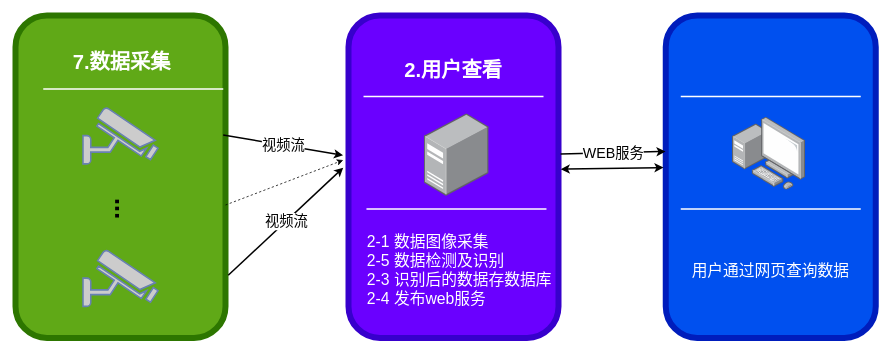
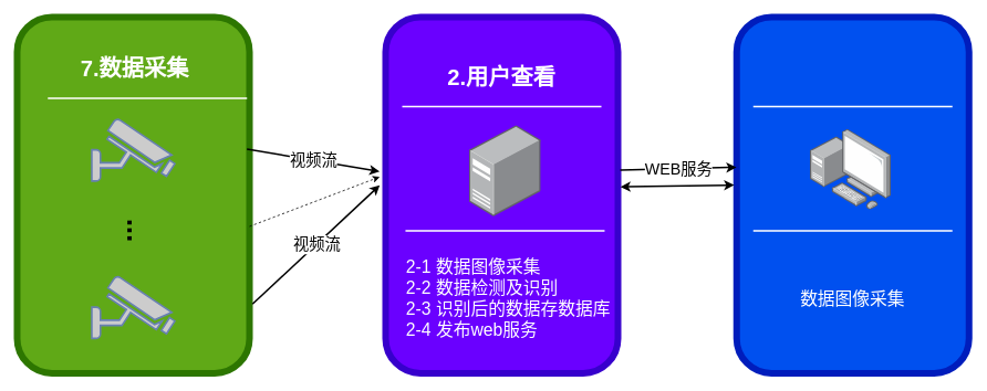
  <mxCell id="0" />
  <mxCell id="1" parent="0" />
  <mxCell id="2" value="" style="whiteSpace=wrap;html=1;rounded=1;shadow=0;strokeWidth=8;fontSize=20;align=center;fillColor=#60a917;strokeColor=#2D7600;fontColor=#ffffff;" parent="1" vertex="1"><mxGeometry x="20" y="20" width="280" height="430" as="geometry" /></mxCell>
  <mxCell id="3" value="7.数据采集" style="text;html=1;strokeColor=none;fillColor=none;align=center;verticalAlign=middle;whiteSpace=wrap;rounded=0;shadow=0;fontSize=27;fontColor=#FFFFFF;fontStyle=1" parent="1" vertex="1"><mxGeometry x="37" y="53" width="250" height="60" as="geometry" /></mxCell>
  <mxCell id="4" value="" style="line;strokeWidth=2;html=1;rounded=0;shadow=0;fontSize=27;align=center;fillColor=none;strokeColor=#FFFFFF;" parent="1" vertex="1"><mxGeometry x="57" y="113" width="240" height="10" as="geometry" /></mxCell>
  <mxCell id="5" value="" style="whiteSpace=wrap;html=1;rounded=1;shadow=0;strokeWidth=8;fontSize=20;align=center;fillColor=#6a00ff;strokeColor=#3700CC;fontColor=#ffffff;" parent="1" vertex="1"><mxGeometry x="464" y="20" width="280" height="430" as="geometry" /></mxCell>
  <mxCell id="6" value="2.用户查看" style="text;html=1;strokeColor=none;fillColor=none;align=center;verticalAlign=middle;whiteSpace=wrap;rounded=0;shadow=0;fontSize=27;fontColor=#FFFFFF;fontStyle=1" parent="1" vertex="1"><mxGeometry x="464" y="63" width="280" height="60" as="geometry" /></mxCell>
- <mxCell id="7" value="&lt;div style=&quot;text-align: justify; font-size: 21px;&quot;&gt;&lt;span style=&quot;font-size: 21px;&quot;&gt;2-1 数据图像采集&lt;/span&gt;&lt;/div&gt;&lt;div style=&quot;text-align: justify; font-size: 21px;&quot;&gt;&lt;span style=&quot;font-size: 21px;&quot;&gt;2-5 数据检测及识别&lt;/span&gt;&lt;/div&gt;&lt;div style=&quot;text-align: justify; font-size: 21px;&quot;&gt;&lt;span style=&quot;font-size: 21px;&quot;&gt;2-3 识别后的数据存数据库&lt;/span&gt;&lt;/div&gt;&lt;div style=&quot;text-align: justify; font-size: 21px;&quot;&gt;&lt;span style=&quot;font-size: 21px;&quot;&gt;2-4 发布web服务&lt;/span&gt;&lt;/div&gt;" style="text;html=1;strokeColor=none;fillColor=none;align=center;verticalAlign=middle;whiteSpace=wrap;rounded=0;shadow=0;fontSize=21;fontColor=#FFFFFF;" parent="1" vertex="1"><mxGeometry x="472" y="269" width="280" height="180" as="geometry" /></mxCell>
+ <mxCell id="7" value="&lt;div style=&quot;text-align: justify; font-size: 21px;&quot;&gt;&lt;span style=&quot;font-size: 21px;&quot;&gt;2-1 数据图像采集&lt;/span&gt;&lt;/div&gt;&lt;div style=&quot;text-align: justify; font-size: 21px;&quot;&gt;&lt;span style=&quot;font-size: 21px;&quot;&gt;2-2 数据检测及识别&lt;/span&gt;&lt;/div&gt;&lt;div style=&quot;text-align: justify; font-size: 21px;&quot;&gt;&lt;span style=&quot;font-size: 21px;&quot;&gt;2-3 识别后的数据存数据库&lt;/span&gt;&lt;/div&gt;&lt;div style=&quot;text-align: justify; font-size: 21px;&quot;&gt;&lt;span style=&quot;font-size: 21px;&quot;&gt;2-4 发布web服务&lt;/span&gt;&lt;/div&gt;" style="text;html=1;strokeColor=none;fillColor=none;align=center;verticalAlign=middle;whiteSpace=wrap;rounded=0;shadow=0;fontSize=21;fontColor=#FFFFFF;" parent="1" vertex="1"><mxGeometry x="472" y="269" width="280" height="180" as="geometry" /></mxCell>
  <mxCell id="8" value="" style="line;strokeWidth=2;html=1;rounded=0;shadow=0;fontSize=27;align=center;fillColor=none;strokeColor=#FFFFFF;" parent="1" vertex="1"><mxGeometry x="484" y="123" width="240" height="10" as="geometry" /></mxCell>
  <mxCell id="9" value="" style="line;strokeWidth=2;html=1;rounded=0;shadow=0;fontSize=27;align=center;fillColor=none;strokeColor=#FFFFFF;" parent="1" vertex="1"><mxGeometry x="487.95" y="273" width="240" height="10" as="geometry" /></mxCell>
  <mxCell id="10" value="" style="whiteSpace=wrap;html=1;rounded=1;shadow=0;strokeWidth=8;fontSize=20;align=center;fillColor=#0050ef;strokeColor=#001DBC;fontColor=#ffffff;" parent="1" vertex="1"><mxGeometry x="887" y="20" width="280" height="430" as="geometry" /></mxCell>
- <mxCell id="11" value="用户通过网页查询数据" style="text;html=1;strokeColor=none;fillColor=none;align=center;verticalAlign=middle;whiteSpace=wrap;rounded=0;shadow=0;fontSize=21;fontColor=#FFFFFF;" parent="1" vertex="1"><mxGeometry x="887" y="270" width="280" height="180" as="geometry" /></mxCell>
+ <mxCell id="11" value="数据图像采集" style="text;html=1;strokeColor=none;fillColor=none;align=center;verticalAlign=middle;whiteSpace=wrap;rounded=0;shadow=0;fontSize=21;fontColor=#FFFFFF;" parent="1" vertex="1"><mxGeometry x="887" y="270" width="280" height="180" as="geometry" /></mxCell>
  <mxCell id="12" value="" style="line;strokeWidth=2;html=1;rounded=0;shadow=0;fontSize=27;align=center;fillColor=none;strokeColor=#FFFFFF;" parent="1" vertex="1"><mxGeometry x="907" y="123" width="240" height="10" as="geometry" /></mxCell>
  <mxCell id="13" value="" style="line;strokeWidth=2;html=1;rounded=0;shadow=0;fontSize=27;align=center;fillColor=none;strokeColor=#FFFFFF;" parent="1" vertex="1"><mxGeometry x="907" y="273" width="240" height="10" as="geometry" /></mxCell>
  <mxCell id="14" value="" style="fontColor=#0066CC;verticalAlign=top;verticalLabelPosition=bottom;labelPosition=center;align=center;html=1;outlineConnect=0;fillColor=#CCCCCC;strokeColor=#6881B3;gradientColor=none;gradientDirection=north;strokeWidth=2;shape=mxgraph.networks.security_camera;" parent="1" vertex="1"><mxGeometry x="110" y="143" width="100" height="75" as="geometry" /></mxCell>
  <mxCell id="15" value="" style="fontColor=#0066CC;verticalAlign=top;verticalLabelPosition=bottom;labelPosition=center;align=center;html=1;outlineConnect=0;fillColor=#CCCCCC;strokeColor=#6881B3;gradientColor=none;gradientDirection=north;strokeWidth=2;shape=mxgraph.networks.security_camera;" parent="1" vertex="1"><mxGeometry x="110" y="333" width="100" height="75" as="geometry" /></mxCell>
  <mxCell id="16" value="&lt;font style=&quot;font-size: 34px;&quot;&gt;...&lt;/font&gt;" style="text;html=1;strokeColor=none;fillColor=none;align=center;verticalAlign=middle;whiteSpace=wrap;rounded=0;horizontal=0;direction=south;fontSize=34;fontStyle=1" parent="1" vertex="1"><mxGeometry x="137" y="253" width="20" height="50" as="geometry" /></mxCell>
  <mxCell id="17" value="" style="points=[];aspect=fixed;html=1;align=center;shadow=0;dashed=0;image;image=img/lib/allied_telesis/computer_and_terminals/Server_Desktop.svg;fontSize=34;" parent="1" vertex="1"><mxGeometry x="564.56" y="151" width="86.78" height="110" as="geometry" /></mxCell>
  <mxCell id="18" value="" style="points=[];aspect=fixed;html=1;align=center;shadow=0;dashed=0;image;image=img/lib/allied_telesis/computer_and_terminals/Personal_Computer_with_Server.svg;fontSize=34;" parent="1" vertex="1"><mxGeometry x="975.8" y="155.6" width="97.4" height="97.4" as="geometry" /></mxCell>
  <mxCell id="19" value="" style="endArrow=classic;html=1;fontSize=21;fontColor=#99FFFF;exitX=1;exitY=0.588;exitDx=0;exitDy=0;exitPerimeter=0;dashed=1;" parent="1" source="2" edge="1"><mxGeometry width="50" height="50" relative="1" as="geometry"><mxPoint x="297" y="313" as="sourcePoint" /><mxPoint x="457" y="213" as="targetPoint" /></mxGeometry></mxCell>
  <mxCell id="20" value="" style="endArrow=classic;html=1;fontSize=21;fontColor=#99FFFF;strokeWidth=2;entryX=-0.026;entryY=0.434;entryDx=0;entryDy=0;entryPerimeter=0;exitX=0.989;exitY=0.371;exitDx=0;exitDy=0;exitPerimeter=0;" parent="1" source="2" target="5" edge="1"><mxGeometry relative="1" as="geometry"><mxPoint x="317.5" y="179.67" as="sourcePoint" /><mxPoint x="417.5" y="179.67" as="targetPoint" /></mxGeometry></mxCell>
  <mxCell id="21" value="视频流" style="edgeLabel;resizable=0;html=1;align=center;verticalAlign=middle;fontSize=19;" parent="20" connectable="0" vertex="1"><mxGeometry relative="1" as="geometry" /></mxCell>
  <mxCell id="22" value="" style="endArrow=classic;html=1;fontSize=21;fontColor=#99FFFF;strokeWidth=2;exitX=1.013;exitY=0.806;exitDx=0;exitDy=0;exitPerimeter=0;" parent="1" source="2" edge="1"><mxGeometry relative="1" as="geometry"><mxPoint x="306.92" y="189.53" as="sourcePoint" /><mxPoint x="457" y="223" as="targetPoint" /></mxGeometry></mxCell>
  <mxCell id="23" value="视频流" style="edgeLabel;resizable=0;html=1;align=center;verticalAlign=middle;fontSize=19;" parent="22" connectable="0" vertex="1"><mxGeometry relative="1" as="geometry" /></mxCell>
  <mxCell id="24" value="" style="endArrow=classic;html=1;fontSize=21;fontColor=#99FFFF;strokeWidth=2;exitX=1.01;exitY=0.43;exitDx=0;exitDy=0;exitPerimeter=0;entryX=-0.001;entryY=0.422;entryDx=0;entryDy=0;entryPerimeter=0;" parent="1" source="5" target="10" edge="1"><mxGeometry relative="1" as="geometry"><mxPoint x="737" y="203" as="sourcePoint" /><mxPoint x="887" y="203" as="targetPoint" /></mxGeometry></mxCell>
  <mxCell id="25" value="WEB服务&lt;br&gt;" style="edgeLabel;resizable=0;html=1;align=center;verticalAlign=middle;fontSize=19;" parent="24" connectable="0" vertex="1"><mxGeometry relative="1" as="geometry" /></mxCell>
  <mxCell id="26" value="" style="endArrow=classic;startArrow=classic;html=1;strokeWidth=2;fontSize=19;fontColor=#99FFFF;" parent="1" edge="1"><mxGeometry width="50" height="50" relative="1" as="geometry"><mxPoint x="747" y="225" as="sourcePoint" /><mxPoint x="884" y="223" as="targetPoint" /><Array as="points" /></mxGeometry></mxCell>
